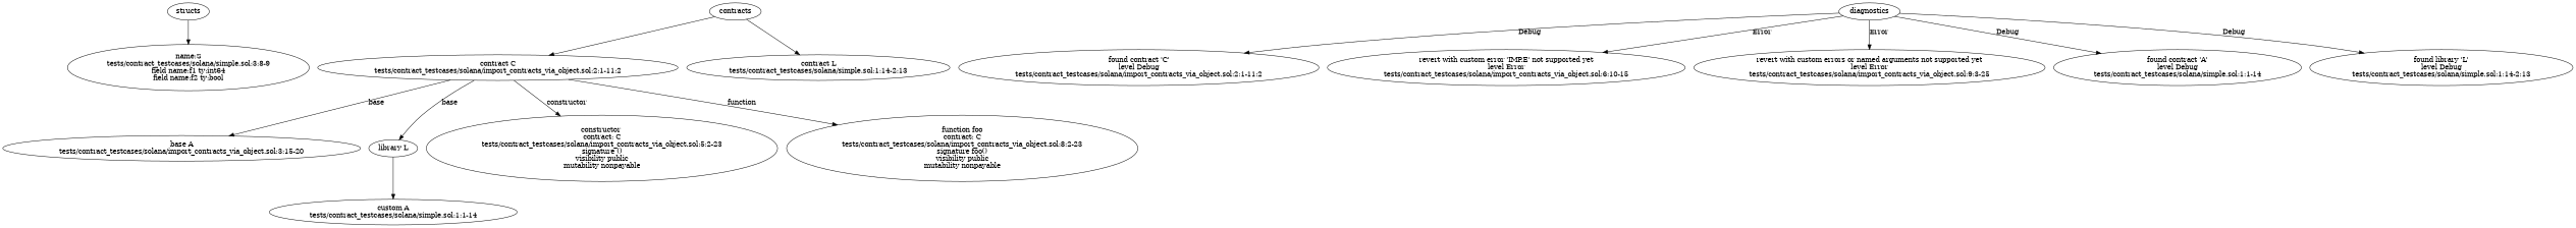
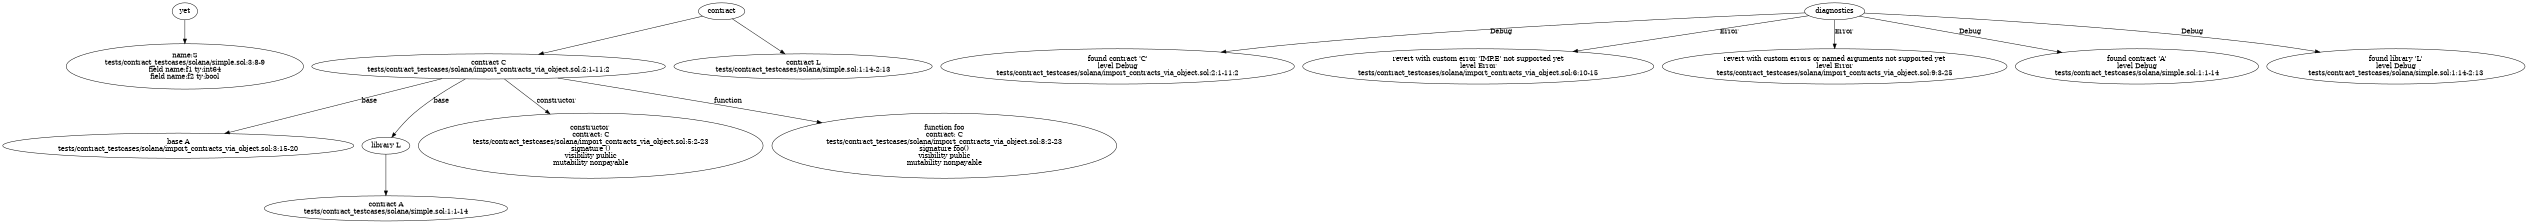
  strict digraph {
    n1 [label="name:S\ntests/contract_testcases/solana/simple.sol:3:8-9\nfield name:f1 ty:int64\nfield name:f2 ty:bool"]
    n2 [label="contract C\ntests/contract_testcases/solana/import_contracts_via_object.sol:2:1-11:2"]
    n3 [label="base A\ntests/contract_testcases/solana/import_contracts_via_object.sol:3:15-20"]
    n4 [label="library L"]
    n5 [label="constructor \ncontract: C\ntests/contract_testcases/solana/import_contracts_via_object.sol:5:2-23\nsignature ()\nvisibility public\nmutability nonpayable"]
    n6 [label="function foo\ncontract: C\ntests/contract_testcases/solana/import_contracts_via_object.sol:8:2-23\nsignature foo()\nvisibility public\nmutability nonpayable"]
-   n7 [label="custom A\ntests/contract_testcases/solana/simple.sol:1:1-14"]
+   n7 [label="contract A\ntests/contract_testcases/solana/simple.sol:1:1-14"]
    n8 [label="contract L\ntests/contract_testcases/solana/simple.sol:1:14-2:13"]
    n9 [label="found contract 'C'\nlevel Debug\ntests/contract_testcases/solana/import_contracts_via_object.sol:2:1-11:2"]
    n10 [label="revert with custom error 'IMP.E' not supported yet\nlevel Error\ntests/contract_testcases/solana/import_contracts_via_object.sol:6:10-15"]
    n11 [label="revert with custom errors or named arguments not supported yet\nlevel Error\ntests/contract_testcases/solana/import_contracts_via_object.sol:9:3-25"]
    n12 [label="found contract 'A'\nlevel Debug\ntests/contract_testcases/solana/simple.sol:1:1-14"]
    n13 [label="found library 'L'\nlevel Debug\ntests/contract_testcases/solana/simple.sol:1:14-2:13"]
-   structs
-   contracts
+   structs [label=yet]
+   contracts [label=contract]
    diagnostics
    n2 -> n3 [label=base]
    n2 -> n4 [label=base]
    n2 -> n5 [label=constructor]
    n2 -> n6 [label=function]
    n4 -> n7
    structs -> n1
    contracts -> n2
    contracts -> n8
    diagnostics -> n9 [label=Debug]
    diagnostics -> n10 [label=Error]
    diagnostics -> n11 [label=Error]
    diagnostics -> n12 [label=Debug]
    diagnostics -> n13 [label=Debug]
  }
